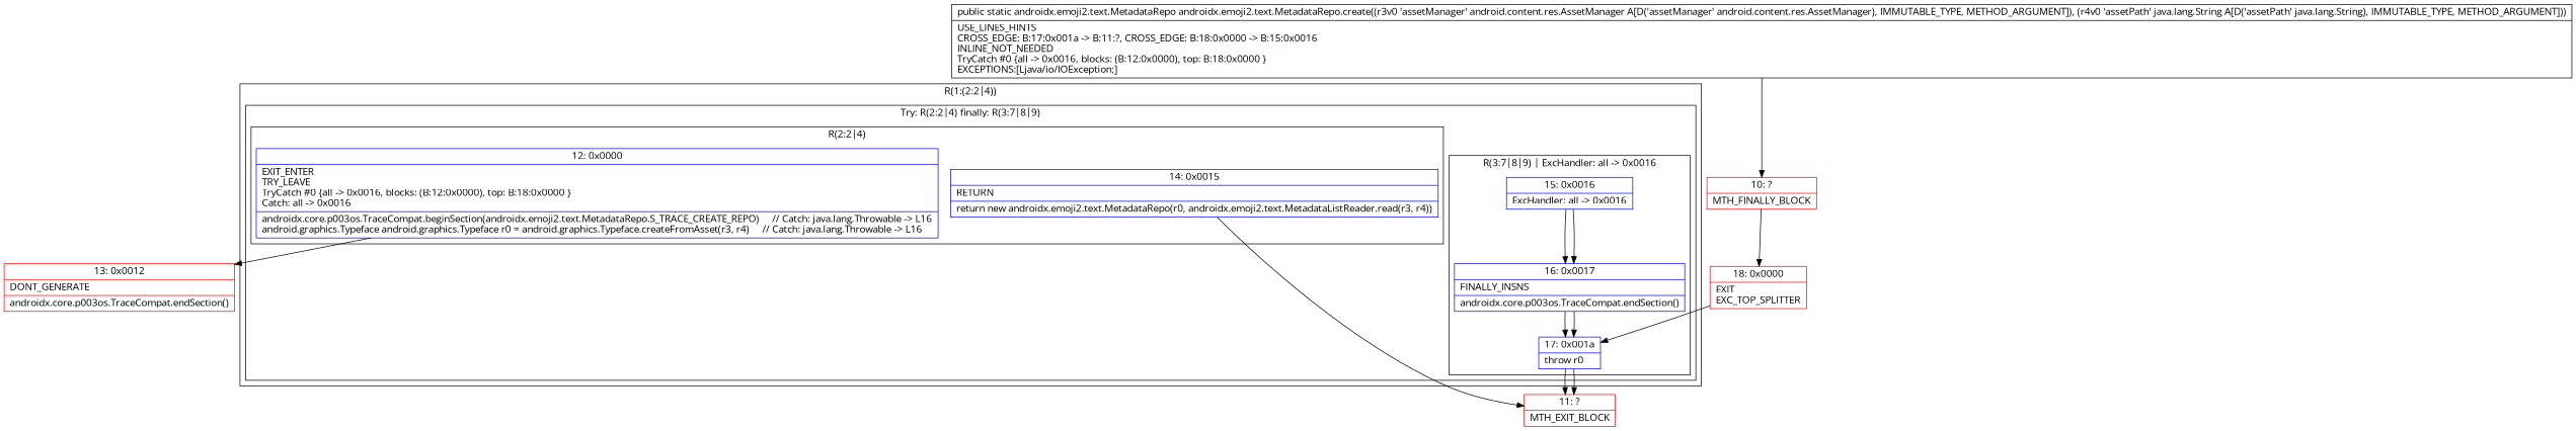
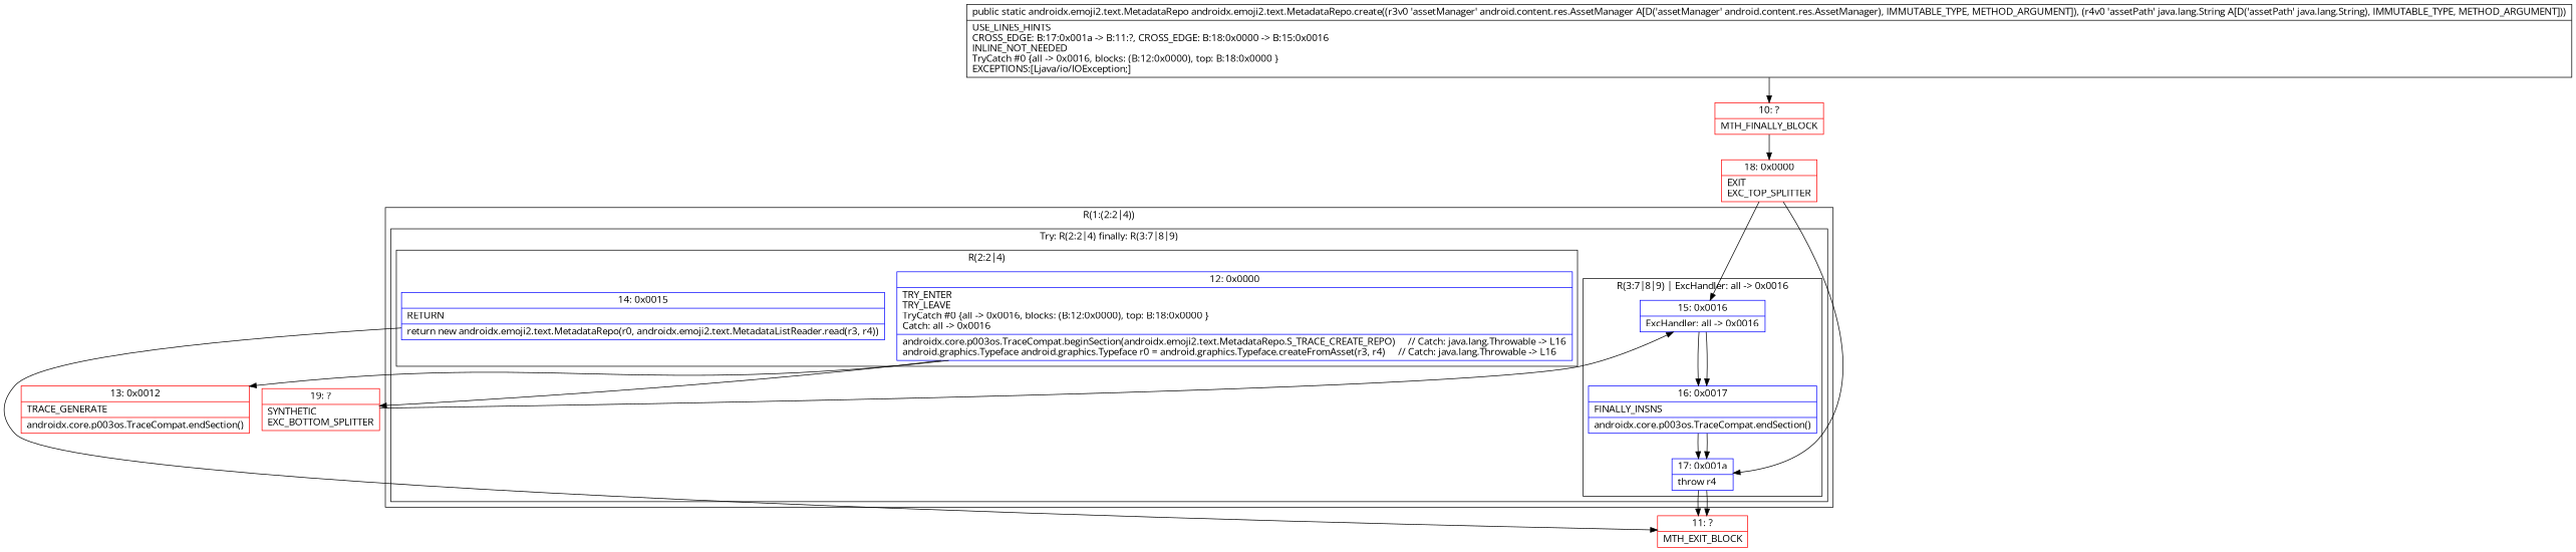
  digraph {
    fontname="Open Sans"
    node [color=blue fontname="Open Sans" shape=record]
    edge [fontname="Open Sans"]
-   n1 [label="{12\:\ 0x0000|EXIT_ENTER\lTRY_LEAVE\lTryCatch #0 \{all \-\> 0x0016, blocks: (B:12:0x0000), top: B:18:0x0000 \}\lCatch: all \-\> 0x0016\l|androidx.core.p003os.TraceCompat.beginSection(androidx.emoji2.text.MetadataRepo.S_TRACE_CREATE_REPO)     \/\/ Catch: java.lang.Throwable \-\> L16\landroid.graphics.Typeface android.graphics.Typeface r0 = android.graphics.Typeface.createFromAsset(r3, r4)     \/\/ Catch: java.lang.Throwable \-\> L16\l}"]
+   n1 [label="{12\:\ 0x0000|TRY_ENTER\lTRY_LEAVE\lTryCatch #0 \{all \-\> 0x0016, blocks: (B:12:0x0000), top: B:18:0x0000 \}\lCatch: all \-\> 0x0016\l|androidx.core.p003os.TraceCompat.beginSection(androidx.emoji2.text.MetadataRepo.S_TRACE_CREATE_REPO)     \/\/ Catch: java.lang.Throwable \-\> L16\landroid.graphics.Typeface android.graphics.Typeface r0 = android.graphics.Typeface.createFromAsset(r3, r4)     \/\/ Catch: java.lang.Throwable \-\> L16\l}"]
    n2 [label="{14\:\ 0x0015|RETURN\l|return new androidx.emoji2.text.MetadataRepo(r0, androidx.emoji2.text.MetadataListReader.read(r3, r4))\l}"]
    n3 [label="{15\:\ 0x0016|ExcHandler: all \-\> 0x0016\l}"]
    n4 [label="{16\:\ 0x0017|FINALLY_INSNS\l|androidx.core.p003os.TraceCompat.endSection()\l}"]
-   n5 [label="{17\:\ 0x001a|throw r0\l}"]
-   n6 [color=red label="{13\:\ 0x0012|DONT_GENERATE\l|androidx.core.p003os.TraceCompat.endSection()\l}"]
+   n5 [label="{17\:\ 0x001a|throw r4\l}"]
+   n6 [color=red label="{13\:\ 0x0012|TRACE_GENERATE\l|androidx.core.p003os.TraceCompat.endSection()\l}"]
+   n7 [color=red label="{19\:\ ?|SYNTHETIC\lEXC_BOTTOM_SPLITTER\l}"]
    n8 [color=red label="{11\:\ ?|MTH_EXIT_BLOCK\l}"]
    n9 [color=red label="{10\:\ ?|MTH_FINALLY_BLOCK\l}"]
    n10 [color=red label="{18\:\ 0x0000|EXIT\lEXC_TOP_SPLITTER\l}"]
    n11 [label="{public static androidx.emoji2.text.MetadataRepo androidx.emoji2.text.MetadataRepo.create((r3v0 'assetManager' android.content.res.AssetManager A[D('assetManager' android.content.res.AssetManager), IMMUTABLE_TYPE, METHOD_ARGUMENT]), (r4v0 'assetPath' java.lang.String A[D('assetPath' java.lang.String), IMMUTABLE_TYPE, METHOD_ARGUMENT]))  | USE_LINES_HINTS\lCROSS_EDGE: B:17:0x001a \-\> B:11:?, CROSS_EDGE: B:18:0x0000 \-\> B:15:0x0016\lINLINE_NOT_NEEDED\lTryCatch #0 \{all \-\> 0x0016, blocks: (B:12:0x0000), top: B:18:0x0000 \}\lEXCEPTIONS:[Ljava\/io\/IOException;]\l}" color=""]
    subgraph cluster_1 {
      label="R(1:(2:2|4))"
      subgraph cluster_2 {
        label="Try: R(2:2|4) finally: R(3:7|8|9)"
        subgraph cluster_3 {
          label="R(2:2|4)"
          n1
          n2
        }
        subgraph cluster_4 {
          label="R(3:7|8|9) | ExcHandler: all \-\> 0x0016\l"
          n3
          n4
          n5
        }
      }
    }
    subgraph cluster_5 {
      label="R(3:7|8|9) | ExcHandler: all \-\> 0x0016\l"
    }
    n1 -> n6
+   n1 -> n7
    n2 -> n8
    n3 -> n4
    n3 -> n4
    n4 -> n5
    n4 -> n5
    n5 -> n8
    n5 -> n8
+   n7 -> n3
    n9 -> n10
+   n10 -> n3
    n10 -> n5
    n11 -> n9
  }
